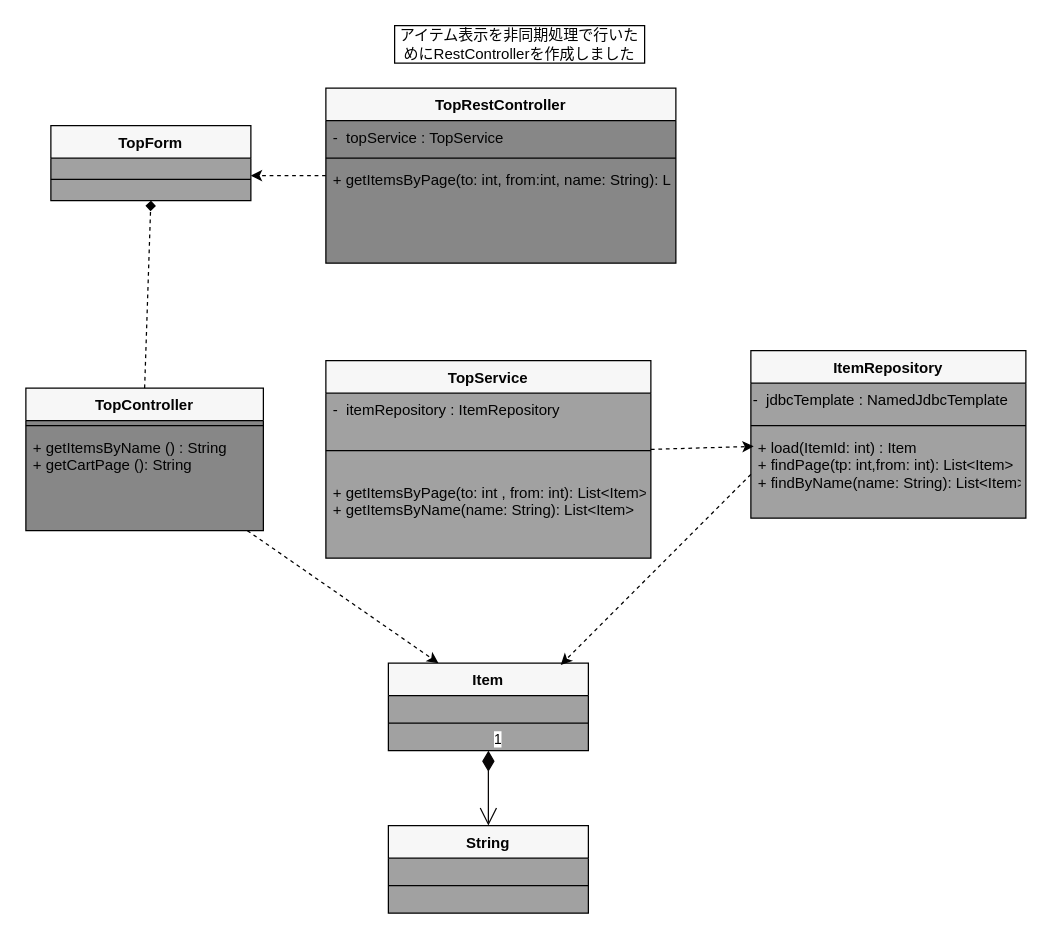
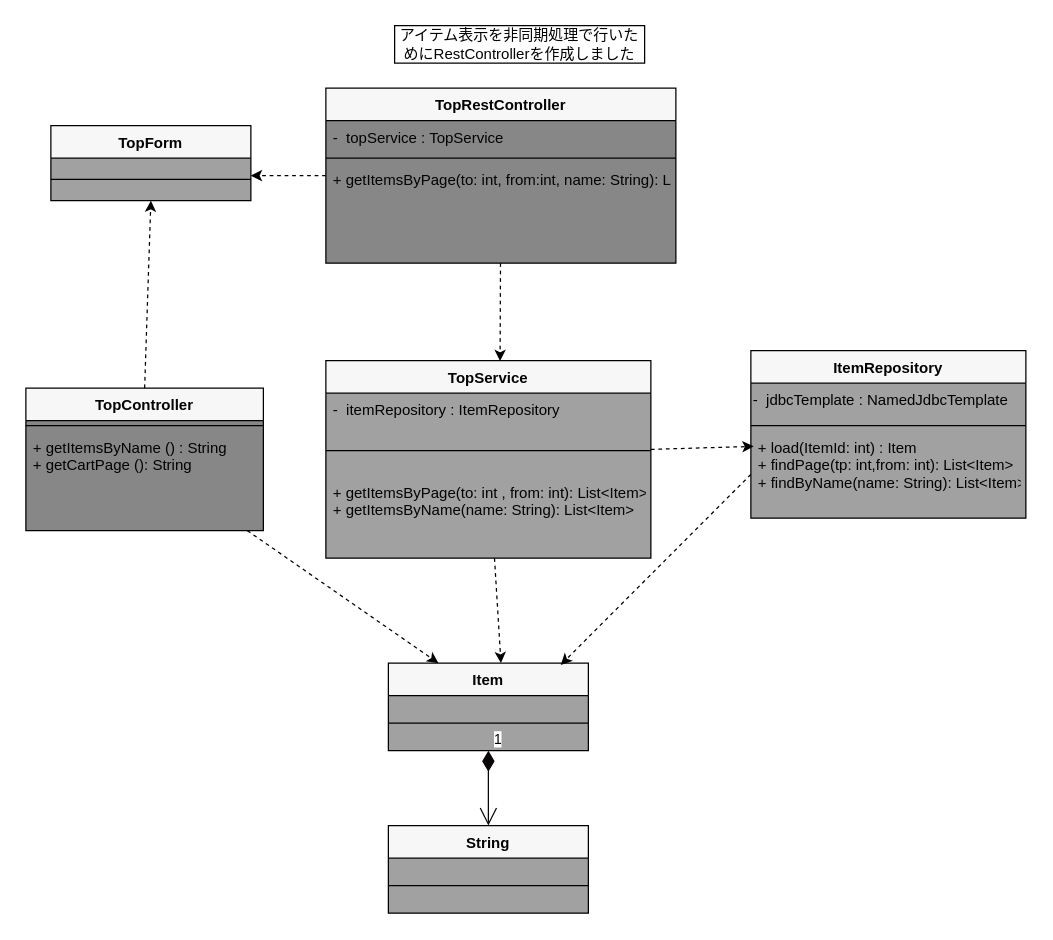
  <mxCell id="0" />
  <mxCell id="1" parent="0" />
  <mxCell id="2" style="edgeStyle=none;html=1;entryX=0.25;entryY=0;entryDx=0;entryDy=0;dashed=1;fontColor=#030303;strokeColor=#000000;" parent="1" source="3" target="17" edge="1"><mxGeometry relative="1" as="geometry" /></mxCell>
  <mxCell id="3" value="TopController&#10;" style="swimlane;fontStyle=1;align=center;verticalAlign=top;childLayout=stackLayout;horizontal=1;startSize=26;horizontalStack=0;resizeParent=1;resizeParentMax=0;resizeLast=0;collapsible=1;marginBottom=0;fontColor=#030303;fillColor=#F7F7F7;swimlaneFillColor=#878787;" parent="1" vertex="1"><mxGeometry x="20" y="310" width="190" height="114" as="geometry" /></mxCell>
  <mxCell id="4" value="" style="line;strokeWidth=1;fillColor=none;align=left;verticalAlign=middle;spacingTop=-1;spacingLeft=3;spacingRight=3;rotatable=0;labelPosition=right;points=[];portConstraint=eastwest;fontColor=#030303;" parent="3" vertex="1"><mxGeometry y="26" width="190" height="8" as="geometry" /></mxCell>
  <mxCell id="5" value="+ getItemsByName () : String&#10;+ getCartPage (): String" style="text;strokeColor=none;fillColor=none;align=left;verticalAlign=top;spacingLeft=4;spacingRight=4;overflow=hidden;rotatable=0;points=[[0,0.5],[1,0.5]];portConstraint=eastwest;fontColor=#030303;" parent="3" vertex="1"><mxGeometry y="34" width="190" height="80" as="geometry" /></mxCell>
  <mxCell id="6" value="TopForm" style="swimlane;fontStyle=1;align=center;verticalAlign=top;childLayout=stackLayout;horizontal=1;startSize=26;horizontalStack=0;resizeParent=1;resizeParentMax=0;resizeLast=0;collapsible=1;marginBottom=0;fontColor=#030303;fillColor=#F7F7F7;swimlaneFillColor=#A1A1A1;" parent="1" vertex="1"><mxGeometry x="40" y="100" width="160" height="60" as="geometry" /></mxCell>
  <mxCell id="7" value="" style="line;strokeWidth=1;fillColor=none;align=left;verticalAlign=middle;spacingTop=-1;spacingLeft=3;spacingRight=3;rotatable=0;labelPosition=right;points=[];portConstraint=eastwest;fontColor=#030303;" parent="6" vertex="1"><mxGeometry y="26" width="160" height="34" as="geometry" /></mxCell>
+ <mxCell id="8" style="edgeStyle=none;html=1;entryX=0.563;entryY=0;entryDx=0;entryDy=0;entryPerimeter=0;dashed=1;fontColor=#030303;strokeColor=#000000;" parent="1" source="9" target="17" edge="1"><mxGeometry relative="1" as="geometry" /></mxCell>
  <mxCell id="9" value="TopService" style="swimlane;fontStyle=1;align=center;verticalAlign=top;childLayout=stackLayout;horizontal=1;startSize=26;horizontalStack=0;resizeParent=1;resizeParentMax=0;resizeLast=0;collapsible=1;marginBottom=0;fontColor=#030303;fillColor=#F7F7F7;swimlaneFillColor=#A1A1A1;" parent="1" vertex="1"><mxGeometry x="260" y="288" width="260" height="158" as="geometry" /></mxCell>
  <mxCell id="10" value="-  itemRepository : ItemRepository" style="text;strokeColor=none;fillColor=none;align=left;verticalAlign=top;spacingLeft=4;spacingRight=4;overflow=hidden;rotatable=0;points=[[0,0.5],[1,0.5]];portConstraint=eastwest;fontColor=#030303;" parent="9" vertex="1"><mxGeometry y="26" width="260" height="26" as="geometry" /></mxCell>
  <mxCell id="11" value="" style="line;strokeWidth=1;fillColor=none;align=left;verticalAlign=middle;spacingTop=-1;spacingLeft=3;spacingRight=3;rotatable=0;labelPosition=right;points=[];portConstraint=eastwest;fontColor=#030303;" parent="9" vertex="1"><mxGeometry y="52" width="260" height="40" as="geometry" /></mxCell>
  <mxCell id="12" value="+ getItemsByPage(to: int , from: int): List&lt;Item&gt;&#10;+ getItemsByName(name: String): List&lt;Item&gt;" style="text;strokeColor=none;fillColor=none;align=left;verticalAlign=top;spacingLeft=4;spacingRight=4;overflow=hidden;rotatable=0;points=[[0,0.5],[1,0.5]];portConstraint=eastwest;fontColor=#030303;" parent="9" vertex="1"><mxGeometry y="92" width="260" height="66" as="geometry" /></mxCell>
  <mxCell id="13" value="ItemRepository" style="swimlane;fontStyle=1;align=center;verticalAlign=top;childLayout=stackLayout;horizontal=1;startSize=26;horizontalStack=0;resizeParent=1;resizeParentMax=0;resizeLast=0;collapsible=1;marginBottom=0;fontColor=#030303;fillColor=#F7F7F7;swimlaneFillColor=#A1A1A1;" parent="1" vertex="1"><mxGeometry x="600" y="280" width="220" height="134" as="geometry" /></mxCell>
  <mxCell id="14" value="&lt;span style=&quot;font-family: &amp;#34;helvetica&amp;#34; ; font-size: 12px ; font-style: normal ; letter-spacing: normal ; text-align: left ; text-indent: 0px ; text-transform: none ; word-spacing: 0px ; display: inline ; float: none&quot;&gt;&lt;font color=&quot;#000000&quot;&gt;-&amp;nbsp; jdbcTemplate :&amp;nbsp;&lt;/font&gt;&lt;/span&gt;&lt;span style=&quot;color: rgb(0 , 0 , 0) ; font-family: &amp;#34;helvetica&amp;#34;&quot;&gt;NamedJdbcTemplate&lt;/span&gt;" style="text;whiteSpace=wrap;html=1;fontColor=#030303;" parent="13" vertex="1"><mxGeometry y="26" width="220" height="30" as="geometry" /></mxCell>
  <mxCell id="15" value="" style="line;strokeWidth=1;fillColor=none;align=left;verticalAlign=middle;spacingTop=-1;spacingLeft=3;spacingRight=3;rotatable=0;labelPosition=right;points=[];portConstraint=eastwest;fontColor=#030303;" parent="13" vertex="1"><mxGeometry y="56" width="220" height="8" as="geometry" /></mxCell>
  <mxCell id="16" value="+ load(ItemId: int) : Item&#10;+ findPage(tp: int,from: int): List&lt;Item&gt;&#10;+ findByName(name: String): List&lt;Item&gt;" style="text;strokeColor=none;fillColor=none;align=left;verticalAlign=top;spacingLeft=4;spacingRight=4;overflow=hidden;rotatable=0;points=[[0,0.5],[1,0.5]];portConstraint=eastwest;fontColor=#030303;" parent="13" vertex="1"><mxGeometry y="64" width="220" height="70" as="geometry" /></mxCell>
  <mxCell id="17" value="Item" style="swimlane;fontStyle=1;align=center;verticalAlign=top;childLayout=stackLayout;horizontal=1;startSize=26;horizontalStack=0;resizeParent=1;resizeParentMax=0;resizeLast=0;collapsible=1;marginBottom=0;fontColor=#030303;fillColor=#F7F7F7;swimlaneFillColor=#A1A1A1;" parent="1" vertex="1"><mxGeometry x="310" y="530" width="160" height="70" as="geometry" /></mxCell>
  <mxCell id="18" value="" style="line;strokeWidth=1;fillColor=none;align=left;verticalAlign=middle;spacingTop=-1;spacingLeft=3;spacingRight=3;rotatable=0;labelPosition=right;points=[];portConstraint=eastwest;fontColor=#030303;" parent="17" vertex="1"><mxGeometry y="26" width="160" height="44" as="geometry" /></mxCell>
  <mxCell id="19" style="edgeStyle=none;html=1;entryX=0.01;entryY=0.18;entryDx=0;entryDy=0;dashed=1;fontColor=#030303;strokeColor=#000000;entryPerimeter=0;" parent="1" target="16" edge="1"><mxGeometry relative="1" as="geometry"><mxPoint x="510" y="365" as="targetPoint" /><mxPoint x="520" y="359" as="sourcePoint" /></mxGeometry></mxCell>
  <mxCell id="20" style="edgeStyle=none;html=1;exitX=0;exitY=0.5;exitDx=0;exitDy=0;dashed=1;fontColor=#030303;strokeColor=#000000;entryX=0.862;entryY=0.02;entryDx=0;entryDy=0;entryPerimeter=0;" parent="1" source="16" target="17" edge="1"><mxGeometry relative="1" as="geometry"><mxPoint x="440" y="470" as="targetPoint" /></mxGeometry></mxCell>
  <mxCell id="21" style="edgeStyle=none;html=1;dashed=1;fontColor=#030303;strokeColor=#000000;" parent="1" source="23" edge="1"><mxGeometry relative="1" as="geometry"><mxPoint x="200" y="140" as="targetPoint" /></mxGeometry></mxCell>
+ <mxCell id="22" style="edgeStyle=none;html=1;entryX=0.536;entryY=0.002;entryDx=0;entryDy=0;entryPerimeter=0;dashed=1;fontColor=#030303;strokeColor=#000000;" parent="1" source="23" target="9" edge="1"><mxGeometry relative="1" as="geometry" /></mxCell>
  <mxCell id="23" value="TopRestController&#10;" style="swimlane;fontStyle=1;align=center;verticalAlign=top;childLayout=stackLayout;horizontal=1;startSize=26;horizontalStack=0;resizeParent=1;resizeParentMax=0;resizeLast=0;collapsible=1;marginBottom=0;fontColor=#030303;fillColor=#F7F7F7;swimlaneFillColor=#878787;" parent="1" vertex="1"><mxGeometry x="260" y="70" width="280" height="140" as="geometry" /></mxCell>
  <mxCell id="24" value="-  topService : TopService" style="text;strokeColor=none;fillColor=none;align=left;verticalAlign=top;spacingLeft=4;spacingRight=4;overflow=hidden;rotatable=0;points=[[0,0.5],[1,0.5]];portConstraint=eastwest;fontColor=#030303;" parent="23" vertex="1"><mxGeometry y="26" width="280" height="26" as="geometry" /></mxCell>
  <mxCell id="25" value="" style="line;strokeWidth=1;fillColor=none;align=left;verticalAlign=middle;spacingTop=-1;spacingLeft=3;spacingRight=3;rotatable=0;labelPosition=right;points=[];portConstraint=eastwest;fontColor=#030303;" parent="23" vertex="1"><mxGeometry y="52" width="280" height="8" as="geometry" /></mxCell>
  <mxCell id="26" value="+ getItemsByPage(to: int, from:int, name: String): List&lt;Item&gt;&#10;" style="text;strokeColor=none;fillColor=none;align=left;verticalAlign=top;spacingLeft=4;spacingRight=4;overflow=hidden;rotatable=0;points=[[0,0.5],[1,0.5]];portConstraint=eastwest;fontColor=#030303;" parent="23" vertex="1"><mxGeometry y="60" width="280" height="80" as="geometry" /></mxCell>
  <mxCell id="27" value="アイテム表示を非同期処理で行いためにRestControllerを作成しました" style="text;html=1;strokeColor=#000000;fillColor=none;align=center;verticalAlign=middle;whiteSpace=wrap;rounded=0;fontColor=#030303;strokeWidth=1;perimeterSpacing=1;" parent="1" vertex="1"><mxGeometry x="315" y="20" width="200" height="30" as="geometry" /></mxCell>
- <mxCell id="28" style="edgeStyle=none;html=1;entryX=0.5;entryY=1;entryDx=0;entryDy=0;dashed=1;fontColor=#030303;strokeColor=#000000;exitX=0.5;exitY=0;exitDx=0;exitDy=0;endArrow=diamond;" edge="1" parent="1" source="3" target="6"><mxGeometry relative="1" as="geometry"><mxPoint x="89.998" y="230" as="sourcePoint" /><mxPoint x="242.82" y="336" as="targetPoint" /></mxGeometry></mxCell>
+ <mxCell id="28" style="edgeStyle=none;html=1;entryX=0.5;entryY=1;entryDx=0;entryDy=0;dashed=1;fontColor=#030303;strokeColor=#000000;exitX=0.5;exitY=0;exitDx=0;exitDy=0;" edge="1" parent="1" source="3" target="6"><mxGeometry relative="1" as="geometry"><mxPoint x="89.998" y="230" as="sourcePoint" /><mxPoint x="242.82" y="336" as="targetPoint" /></mxGeometry></mxCell>
  <mxCell id="29" value="1" style="endArrow=open;html=1;endSize=12;startArrow=diamondThin;startSize=14;startFill=1;edgeStyle=orthogonalEdgeStyle;align=left;verticalAlign=bottom;exitX=0.5;exitY=1;exitDx=0;exitDy=0;strokeColor=#080606;" edge="1" parent="1" source="17"><mxGeometry x="-1" y="3" relative="1" as="geometry"><mxPoint x="250" y="550" as="sourcePoint" /><mxPoint x="390" y="660" as="targetPoint" /></mxGeometry></mxCell>
  <mxCell id="30" value="String" style="swimlane;fontStyle=1;align=center;verticalAlign=top;childLayout=stackLayout;horizontal=1;startSize=26;horizontalStack=0;resizeParent=1;resizeParentMax=0;resizeLast=0;collapsible=1;marginBottom=0;fontColor=#030303;fillColor=#F7F7F7;swimlaneFillColor=#A1A1A1;" vertex="1" parent="1"><mxGeometry x="310" y="660" width="160" height="70" as="geometry" /></mxCell>
  <mxCell id="31" value="" style="line;strokeWidth=1;fillColor=none;align=left;verticalAlign=middle;spacingTop=-1;spacingLeft=3;spacingRight=3;rotatable=0;labelPosition=right;points=[];portConstraint=eastwest;fontColor=#030303;" vertex="1" parent="30"><mxGeometry y="26" width="160" height="44" as="geometry" /></mxCell>
